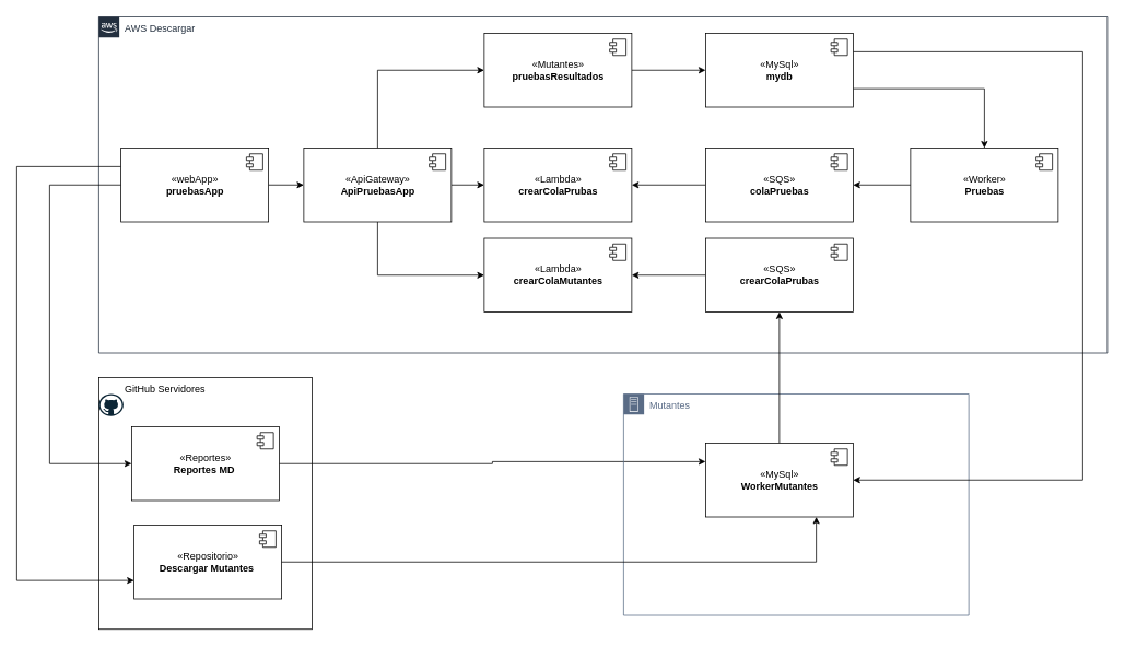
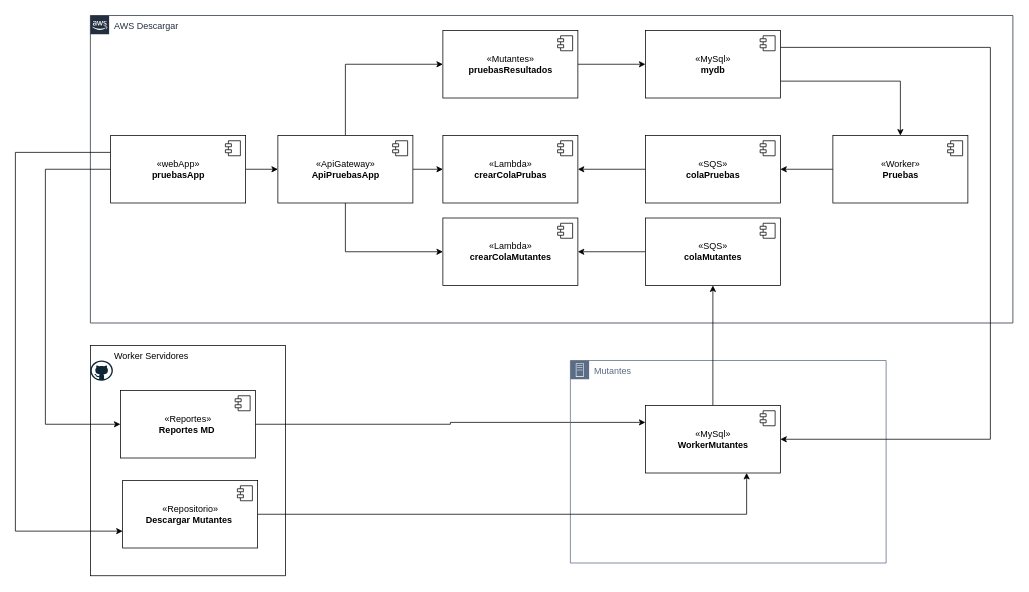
  <mxCell id="0" />
  <mxCell id="1" parent="0" />
- <mxCell id="2" value="&lt;div&gt;&lt;span&gt;&amp;nbsp; &amp;nbsp; &amp;nbsp; &amp;nbsp; &amp;nbsp;GitHub Servidores&lt;/span&gt;&lt;/div&gt;" style="rounded=0;whiteSpace=wrap;html=1;verticalAlign=top;align=left;" vertex="1" parent="1"><mxGeometry x="120" y="460" width="260" height="307" as="geometry" /></mxCell>
+ <mxCell id="2" value="&lt;div&gt;&lt;span&gt;&amp;nbsp; &amp;nbsp; &amp;nbsp; &amp;nbsp; &amp;nbsp;Worker Servidores&lt;/span&gt;&lt;/div&gt;" style="rounded=0;whiteSpace=wrap;html=1;verticalAlign=top;align=left;" vertex="1" parent="1"><mxGeometry x="120" y="460" width="260" height="307" as="geometry" /></mxCell>
  <mxCell id="3" value="" style="dashed=0;outlineConnect=0;html=1;align=center;labelPosition=center;verticalLabelPosition=bottom;verticalAlign=top;shape=mxgraph.weblogos.github" vertex="1" parent="1"><mxGeometry x="120" y="480" width="30" height="27" as="geometry" /></mxCell>
  <mxCell id="4" style="edgeStyle=orthogonalEdgeStyle;rounded=0;orthogonalLoop=1;jettySize=auto;html=1;entryX=0;entryY=0.25;entryDx=0;entryDy=0;" edge="1" parent="1" source="5" target="21"><mxGeometry relative="1" as="geometry" /></mxCell>
  <mxCell id="5" value="«Reportes»&lt;br&gt;&lt;b&gt;Reportes MD&amp;nbsp;&lt;br&gt;&lt;/b&gt;" style="html=1;dropTarget=0;" vertex="1" parent="1"><mxGeometry x="160" y="520" width="180" height="90" as="geometry" /></mxCell>
  <mxCell id="6" value="" style="shape=module;jettyWidth=8;jettyHeight=4;" vertex="1" parent="5"><mxGeometry x="1" width="20" height="20" relative="1" as="geometry"><mxPoint x="-27" y="7" as="offset" /></mxGeometry></mxCell>
  <mxCell id="7" value="«Repositorio»&lt;br&gt;&lt;b&gt;Descargar Mutantes&amp;nbsp;&lt;br&gt;&lt;/b&gt;" style="html=1;dropTarget=0;" vertex="1" parent="1"><mxGeometry x="163" y="640" width="180" height="90" as="geometry" /></mxCell>
  <mxCell id="8" value="" style="shape=module;jettyWidth=8;jettyHeight=4;" vertex="1" parent="7"><mxGeometry x="1" width="20" height="20" relative="1" as="geometry"><mxPoint x="-27" y="7" as="offset" /></mxGeometry></mxCell>
  <mxCell id="9" value="AWS Descargar" style="points=[[0,0],[0.25,0],[0.5,0],[0.75,0],[1,0],[1,0.25],[1,0.5],[1,0.75],[1,1],[0.75,1],[0.5,1],[0.25,1],[0,1],[0,0.75],[0,0.5],[0,0.25]];outlineConnect=0;gradientColor=none;html=1;whiteSpace=wrap;fontSize=12;fontStyle=0;shape=mxgraph.aws4.group;grIcon=mxgraph.aws4.group_aws_cloud_alt;strokeColor=#232F3E;fillColor=none;verticalAlign=top;align=left;spacingLeft=30;fontColor=#232F3E;dashed=0;" vertex="1" parent="1"><mxGeometry x="120" y="20" width="1230" height="410" as="geometry" /></mxCell>
  <mxCell id="10" style="edgeStyle=orthogonalEdgeStyle;rounded=0;orthogonalLoop=1;jettySize=auto;html=1;entryX=1;entryY=0.5;entryDx=0;entryDy=0;" edge="1" parent="1" source="11" target="28"><mxGeometry relative="1" as="geometry" /></mxCell>
  <mxCell id="11" value="«SQS»&lt;br&gt;&lt;b&gt;colaPruebas&lt;/b&gt;" style="html=1;dropTarget=0;" vertex="1" parent="1"><mxGeometry x="860" y="180" width="180" height="90" as="geometry" /></mxCell>
  <mxCell id="12" value="" style="shape=module;jettyWidth=8;jettyHeight=4;" vertex="1" parent="11"><mxGeometry x="1" width="20" height="20" relative="1" as="geometry"><mxPoint x="-27" y="7" as="offset" /></mxGeometry></mxCell>
  <mxCell id="13" style="edgeStyle=orthogonalEdgeStyle;rounded=0;orthogonalLoop=1;jettySize=auto;html=1;" edge="1" parent="1" source="14" target="30"><mxGeometry relative="1" as="geometry" /></mxCell>
- <mxCell id="14" value="«SQS»&lt;br&gt;&lt;b&gt;crearColaPrubas&lt;/b&gt;" style="html=1;dropTarget=0;" vertex="1" parent="1"><mxGeometry x="860" y="290" width="180" height="90" as="geometry" /></mxCell>
+ <mxCell id="14" value="«SQS»&lt;br&gt;&lt;b&gt;colaMutantes&lt;/b&gt;" style="html=1;dropTarget=0;" vertex="1" parent="1"><mxGeometry x="860" y="290" width="180" height="90" as="geometry" /></mxCell>
  <mxCell id="15" value="" style="shape=module;jettyWidth=8;jettyHeight=4;" vertex="1" parent="14"><mxGeometry x="1" width="20" height="20" relative="1" as="geometry"><mxPoint x="-27" y="7" as="offset" /></mxGeometry></mxCell>
  <mxCell id="16" style="edgeStyle=orthogonalEdgeStyle;rounded=0;orthogonalLoop=1;jettySize=auto;html=1;entryX=1;entryY=0.5;entryDx=0;entryDy=0;" edge="1" parent="1" source="17" target="11"><mxGeometry relative="1" as="geometry" /></mxCell>
  <mxCell id="17" value="«Worker»&lt;br&gt;&lt;b&gt;Pruebas&lt;/b&gt;" style="html=1;dropTarget=0;" vertex="1" parent="1"><mxGeometry x="1110" y="180" width="180" height="90" as="geometry" /></mxCell>
  <mxCell id="18" value="" style="shape=module;jettyWidth=8;jettyHeight=4;" vertex="1" parent="17"><mxGeometry x="1" width="20" height="20" relative="1" as="geometry"><mxPoint x="-27" y="7" as="offset" /></mxGeometry></mxCell>
  <mxCell id="19" value="Mutantes" style="points=[[0,0],[0.25,0],[0.5,0],[0.75,0],[1,0],[1,0.25],[1,0.5],[1,0.75],[1,1],[0.75,1],[0.5,1],[0.25,1],[0,1],[0,0.75],[0,0.5],[0,0.25]];outlineConnect=0;gradientColor=none;html=1;whiteSpace=wrap;fontSize=12;fontStyle=0;shape=mxgraph.aws4.group;grIcon=mxgraph.aws4.group_on_premise;strokeColor=#5A6C86;fillColor=none;verticalAlign=top;align=left;spacingLeft=30;fontColor=#5A6C86;dashed=0;" vertex="1" parent="1"><mxGeometry x="760" y="480" width="421" height="270" as="geometry" /></mxCell>
  <mxCell id="20" style="edgeStyle=orthogonalEdgeStyle;rounded=0;orthogonalLoop=1;jettySize=auto;html=1;entryX=0.5;entryY=1;entryDx=0;entryDy=0;" edge="1" parent="1" source="21" target="14"><mxGeometry relative="1" as="geometry" /></mxCell>
  <mxCell id="21" value="«MySql»&lt;br&gt;&lt;b&gt;WorkerMutantes&lt;/b&gt;" style="html=1;dropTarget=0;" vertex="1" parent="1"><mxGeometry x="860" y="540" width="180" height="90" as="geometry" /></mxCell>
  <mxCell id="22" value="" style="shape=module;jettyWidth=8;jettyHeight=4;" vertex="1" parent="21"><mxGeometry x="1" width="20" height="20" relative="1" as="geometry"><mxPoint x="-27" y="7" as="offset" /></mxGeometry></mxCell>
  <mxCell id="23" style="edgeStyle=orthogonalEdgeStyle;rounded=0;orthogonalLoop=1;jettySize=auto;html=1;entryX=0;entryY=0.5;entryDx=0;entryDy=0;" edge="1" parent="1" source="26" target="40"><mxGeometry relative="1" as="geometry" /></mxCell>
  <mxCell id="24" style="edgeStyle=orthogonalEdgeStyle;rounded=0;orthogonalLoop=1;jettySize=auto;html=1;exitX=0;exitY=0.25;exitDx=0;exitDy=0;entryX=0;entryY=0.75;entryDx=0;entryDy=0;" edge="1" parent="1" source="26" target="7"><mxGeometry relative="1" as="geometry"><Array as="points"><mxPoint x="20" y="203" /><mxPoint x="20" y="707" /></Array></mxGeometry></mxCell>
  <mxCell id="25" style="edgeStyle=orthogonalEdgeStyle;rounded=0;orthogonalLoop=1;jettySize=auto;html=1;entryX=0;entryY=0.5;entryDx=0;entryDy=0;" edge="1" parent="1" source="26" target="5"><mxGeometry relative="1" as="geometry"><Array as="points"><mxPoint x="60" y="225" /><mxPoint x="60" y="565" /></Array></mxGeometry></mxCell>
  <mxCell id="26" value="«webApp»&lt;br&gt;&lt;b&gt;pruebasApp&lt;/b&gt;" style="html=1;dropTarget=0;" vertex="1" parent="1"><mxGeometry x="147" y="180" width="180" height="90" as="geometry" /></mxCell>
  <mxCell id="27" value="" style="shape=module;jettyWidth=8;jettyHeight=4;" vertex="1" parent="26"><mxGeometry x="1" width="20" height="20" relative="1" as="geometry"><mxPoint x="-27" y="7" as="offset" /></mxGeometry></mxCell>
  <mxCell id="28" value="«Lambda»&lt;br&gt;&lt;b&gt;crearColaPrubas&lt;br&gt;&lt;/b&gt;" style="html=1;dropTarget=0;" vertex="1" parent="1"><mxGeometry x="590" y="180" width="180" height="90" as="geometry" /></mxCell>
  <mxCell id="29" value="" style="shape=module;jettyWidth=8;jettyHeight=4;" vertex="1" parent="28"><mxGeometry x="1" width="20" height="20" relative="1" as="geometry"><mxPoint x="-27" y="7" as="offset" /></mxGeometry></mxCell>
  <mxCell id="30" value="«Lambda»&lt;br&gt;&lt;b&gt;crearColaMutantes&lt;br&gt;&lt;/b&gt;" style="html=1;dropTarget=0;" vertex="1" parent="1"><mxGeometry x="590" y="290" width="180" height="90" as="geometry" /></mxCell>
  <mxCell id="31" value="" style="shape=module;jettyWidth=8;jettyHeight=4;" vertex="1" parent="30"><mxGeometry x="1" width="20" height="20" relative="1" as="geometry"><mxPoint x="-27" y="7" as="offset" /></mxGeometry></mxCell>
  <mxCell id="32" style="edgeStyle=orthogonalEdgeStyle;rounded=0;orthogonalLoop=1;jettySize=auto;html=1;entryX=1;entryY=0.5;entryDx=0;entryDy=0;exitX=1;exitY=0.25;exitDx=0;exitDy=0;" edge="1" parent="1" source="34" target="21"><mxGeometry relative="1" as="geometry"><Array as="points"><mxPoint x="1320" y="63" /><mxPoint x="1320" y="585" /></Array></mxGeometry></mxCell>
  <mxCell id="33" style="edgeStyle=orthogonalEdgeStyle;rounded=0;orthogonalLoop=1;jettySize=auto;html=1;exitX=1;exitY=0.75;exitDx=0;exitDy=0;" edge="1" parent="1" source="34" target="17"><mxGeometry relative="1" as="geometry" /></mxCell>
  <mxCell id="34" value="«MySql»&lt;br&gt;&lt;b&gt;mydb&lt;br&gt;&lt;/b&gt;" style="html=1;dropTarget=0;" vertex="1" parent="1"><mxGeometry x="860" y="40" width="180" height="90" as="geometry" /></mxCell>
  <mxCell id="35" value="" style="shape=module;jettyWidth=8;jettyHeight=4;" vertex="1" parent="34"><mxGeometry x="1" width="20" height="20" relative="1" as="geometry"><mxPoint x="-27" y="7" as="offset" /></mxGeometry></mxCell>
  <mxCell id="36" style="edgeStyle=orthogonalEdgeStyle;rounded=0;orthogonalLoop=1;jettySize=auto;html=1;entryX=0.75;entryY=1;entryDx=0;entryDy=0;" edge="1" parent="1" source="7" target="21"><mxGeometry relative="1" as="geometry"><Array as="points"><mxPoint x="995" y="685" /></Array></mxGeometry></mxCell>
  <mxCell id="37" style="edgeStyle=orthogonalEdgeStyle;rounded=0;orthogonalLoop=1;jettySize=auto;html=1;entryX=0;entryY=0.5;entryDx=0;entryDy=0;" edge="1" parent="1" source="40" target="28"><mxGeometry relative="1" as="geometry" /></mxCell>
  <mxCell id="38" style="edgeStyle=orthogonalEdgeStyle;rounded=0;orthogonalLoop=1;jettySize=auto;html=1;entryX=0;entryY=0.5;entryDx=0;entryDy=0;" edge="1" parent="1" source="40" target="30"><mxGeometry relative="1" as="geometry"><Array as="points"><mxPoint x="460" y="335" /></Array></mxGeometry></mxCell>
  <mxCell id="39" style="edgeStyle=orthogonalEdgeStyle;rounded=0;orthogonalLoop=1;jettySize=auto;html=1;entryX=0;entryY=0.5;entryDx=0;entryDy=0;" edge="1" parent="1" source="40" target="43"><mxGeometry relative="1" as="geometry"><Array as="points"><mxPoint x="460" y="85" /></Array></mxGeometry></mxCell>
  <mxCell id="40" value="«ApiGateway»&lt;br&gt;&lt;b&gt;ApiPruebasApp&lt;/b&gt;" style="html=1;dropTarget=0;" vertex="1" parent="1"><mxGeometry x="370" y="180" width="180" height="90" as="geometry" /></mxCell>
  <mxCell id="41" value="" style="shape=module;jettyWidth=8;jettyHeight=4;" vertex="1" parent="40"><mxGeometry x="1" width="20" height="20" relative="1" as="geometry"><mxPoint x="-27" y="7" as="offset" /></mxGeometry></mxCell>
  <mxCell id="42" style="edgeStyle=orthogonalEdgeStyle;rounded=0;orthogonalLoop=1;jettySize=auto;html=1;entryX=0;entryY=0.5;entryDx=0;entryDy=0;" edge="1" parent="1" source="43" target="34"><mxGeometry relative="1" as="geometry" /></mxCell>
  <mxCell id="43" value="«Mutantes»&lt;br&gt;&lt;b&gt;pruebasResultados&lt;br&gt;&lt;/b&gt;" style="html=1;dropTarget=0;" vertex="1" parent="1"><mxGeometry x="590" y="40" width="180" height="90" as="geometry" /></mxCell>
  <mxCell id="44" value="" style="shape=module;jettyWidth=8;jettyHeight=4;" vertex="1" parent="43"><mxGeometry x="1" width="20" height="20" relative="1" as="geometry"><mxPoint x="-27" y="7" as="offset" /></mxGeometry></mxCell>
